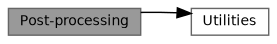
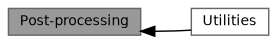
  digraph {
    rankdir=LR
    node [fontname=Helvetica fontsize=10 shape=box style=filled]
    n1 [color=gray40 fillcolor=grey60 fontcolor=black height=0.2 label="Post-processing" width=0.4]
    n2 [color=grey40 fillcolor=white height=0.2 label=Utilities width=0.4]
-   n2 -> n1 [dir=back fontname=Helvetica fontsize=10 labelfontname=Helvetica labelfontsize=10 shape=plaintext style=solid]
+   n1 -> n2 [dir=back fontname=Helvetica fontsize=10 labelfontname=Helvetica labelfontsize=10 shape=plaintext style=solid]
  }
